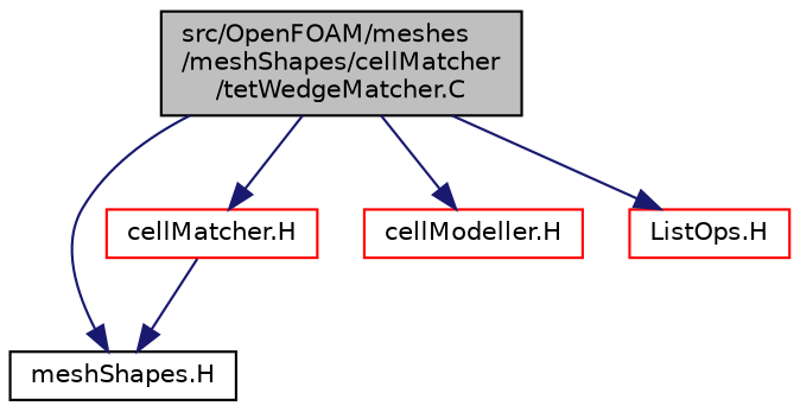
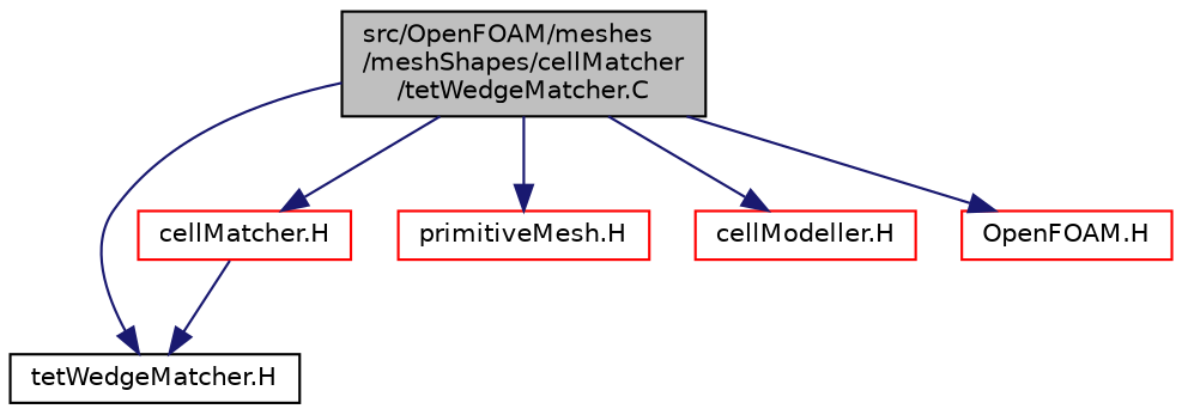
  digraph {
    node [color=red fontname=Helvetica fontsize=10 shape=record]
    edge [color=midnightblue fontname=Helvetica fontsize=10 labelfontname=Helvetica labelfontsize=10 style=solid]
    n1 [color=black fillcolor=grey75 fontcolor=black height=0.2 label="src/OpenFOAM/meshes\l/meshShapes/cellMatcher\l/tetWedgeMatcher.C" style=filled width=0.4]
-   n2 [color=black height=0.2 label="meshShapes.H" width=0.4]
+   n2 [color=black height=0.2 label="tetWedgeMatcher.H" width=0.4]
    n3 [height=0.2 label="cellMatcher.H" width=0.4]
+   n4 [height=0.2 label="primitiveMesh.H" width=0.4]
    n5 [height=0.2 label="cellModeller.H" width=0.4]
-   n6 [height=0.2 label="ListOps.H" width=0.4]
+   n6 [height=0.2 label="OpenFOAM.H" width=0.4]
    n1 -> n2
    n1 -> n3
+   n1 -> n4
    n1 -> n5
    n1 -> n6
    n3 -> n2
  }
